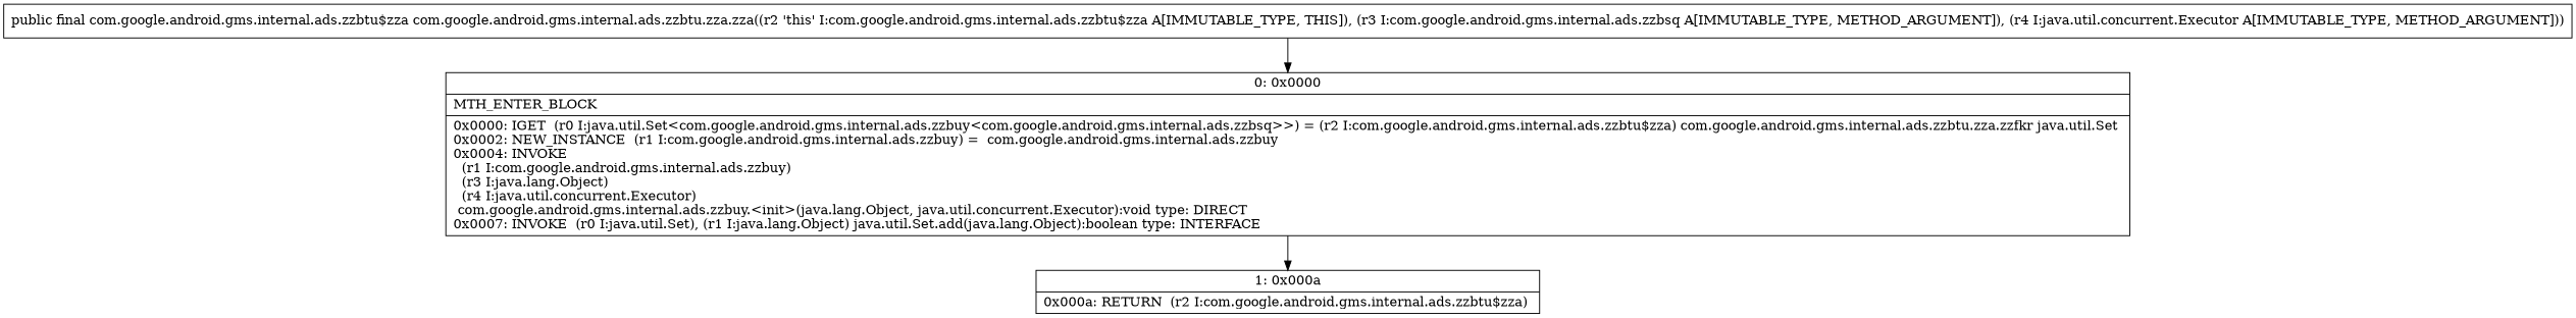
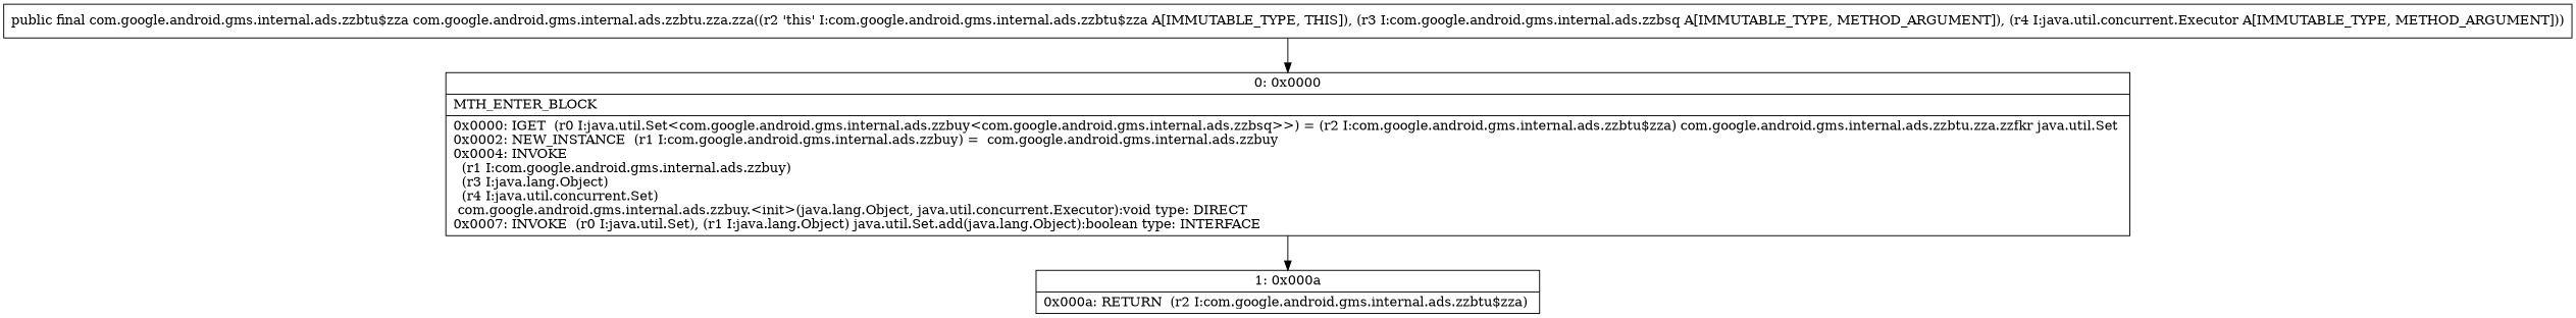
  digraph {
    node [shape=record]
-   n1 [label="{0\:\ 0x0000|MTH_ENTER_BLOCK\l|0x0000: IGET  (r0 I:java.util.Set\<com.google.android.gms.internal.ads.zzbuy\<com.google.android.gms.internal.ads.zzbsq\>\>) = (r2 I:com.google.android.gms.internal.ads.zzbtu$zza) com.google.android.gms.internal.ads.zzbtu.zza.zzfkr java.util.Set \l0x0002: NEW_INSTANCE  (r1 I:com.google.android.gms.internal.ads.zzbuy) =  com.google.android.gms.internal.ads.zzbuy \l0x0004: INVOKE  \l  (r1 I:com.google.android.gms.internal.ads.zzbuy)\l  (r3 I:java.lang.Object)\l  (r4 I:java.util.concurrent.Executor)\l com.google.android.gms.internal.ads.zzbuy.\<init\>(java.lang.Object, java.util.concurrent.Executor):void type: DIRECT \l0x0007: INVOKE  (r0 I:java.util.Set), (r1 I:java.lang.Object) java.util.Set.add(java.lang.Object):boolean type: INTERFACE \l}"]
+   n1 [label="{0\:\ 0x0000|MTH_ENTER_BLOCK\l|0x0000: IGET  (r0 I:java.util.Set\<com.google.android.gms.internal.ads.zzbuy\<com.google.android.gms.internal.ads.zzbsq\>\>) = (r2 I:com.google.android.gms.internal.ads.zzbtu$zza) com.google.android.gms.internal.ads.zzbtu.zza.zzfkr java.util.Set \l0x0002: NEW_INSTANCE  (r1 I:com.google.android.gms.internal.ads.zzbuy) =  com.google.android.gms.internal.ads.zzbuy \l0x0004: INVOKE  \l  (r1 I:com.google.android.gms.internal.ads.zzbuy)\l  (r3 I:java.lang.Object)\l  (r4 I:java.util.concurrent.Set)\l com.google.android.gms.internal.ads.zzbuy.\<init\>(java.lang.Object, java.util.concurrent.Executor):void type: DIRECT \l0x0007: INVOKE  (r0 I:java.util.Set), (r1 I:java.lang.Object) java.util.Set.add(java.lang.Object):boolean type: INTERFACE \l}"]
    n2 [label="{1\:\ 0x000a|0x000a: RETURN  (r2 I:com.google.android.gms.internal.ads.zzbtu$zza) \l}"]
    n3 [label="{public final com.google.android.gms.internal.ads.zzbtu$zza com.google.android.gms.internal.ads.zzbtu.zza.zza((r2 'this' I:com.google.android.gms.internal.ads.zzbtu$zza A[IMMUTABLE_TYPE, THIS]), (r3 I:com.google.android.gms.internal.ads.zzbsq A[IMMUTABLE_TYPE, METHOD_ARGUMENT]), (r4 I:java.util.concurrent.Executor A[IMMUTABLE_TYPE, METHOD_ARGUMENT])) }"]
    n1 -> n2
    n3 -> n1
  }
